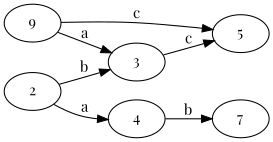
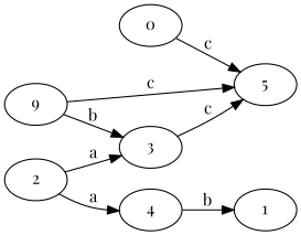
  strict digraph {
    fontname="Playfair Display"
    rankdir=LR
    node [fontname="Playfair Display"]
    edge [fontname="Playfair Display"]
    n1 [label=5]
    3
+   0
    4
-   7
+   7 [label=1]
    n6 [label=9]
    2
    3 -> n1 [label=c]
+   0 -> n1 [label=c]
    4 -> 7 [label=b]
    n6 -> n1 [label=c]
-   n6 -> 3 [label=a]
-   2 -> 3 [label=b]
+   n6 -> 3 [label=b]
+   2 -> 3 [label=a]
    2 -> 4 [label=a]
  }
